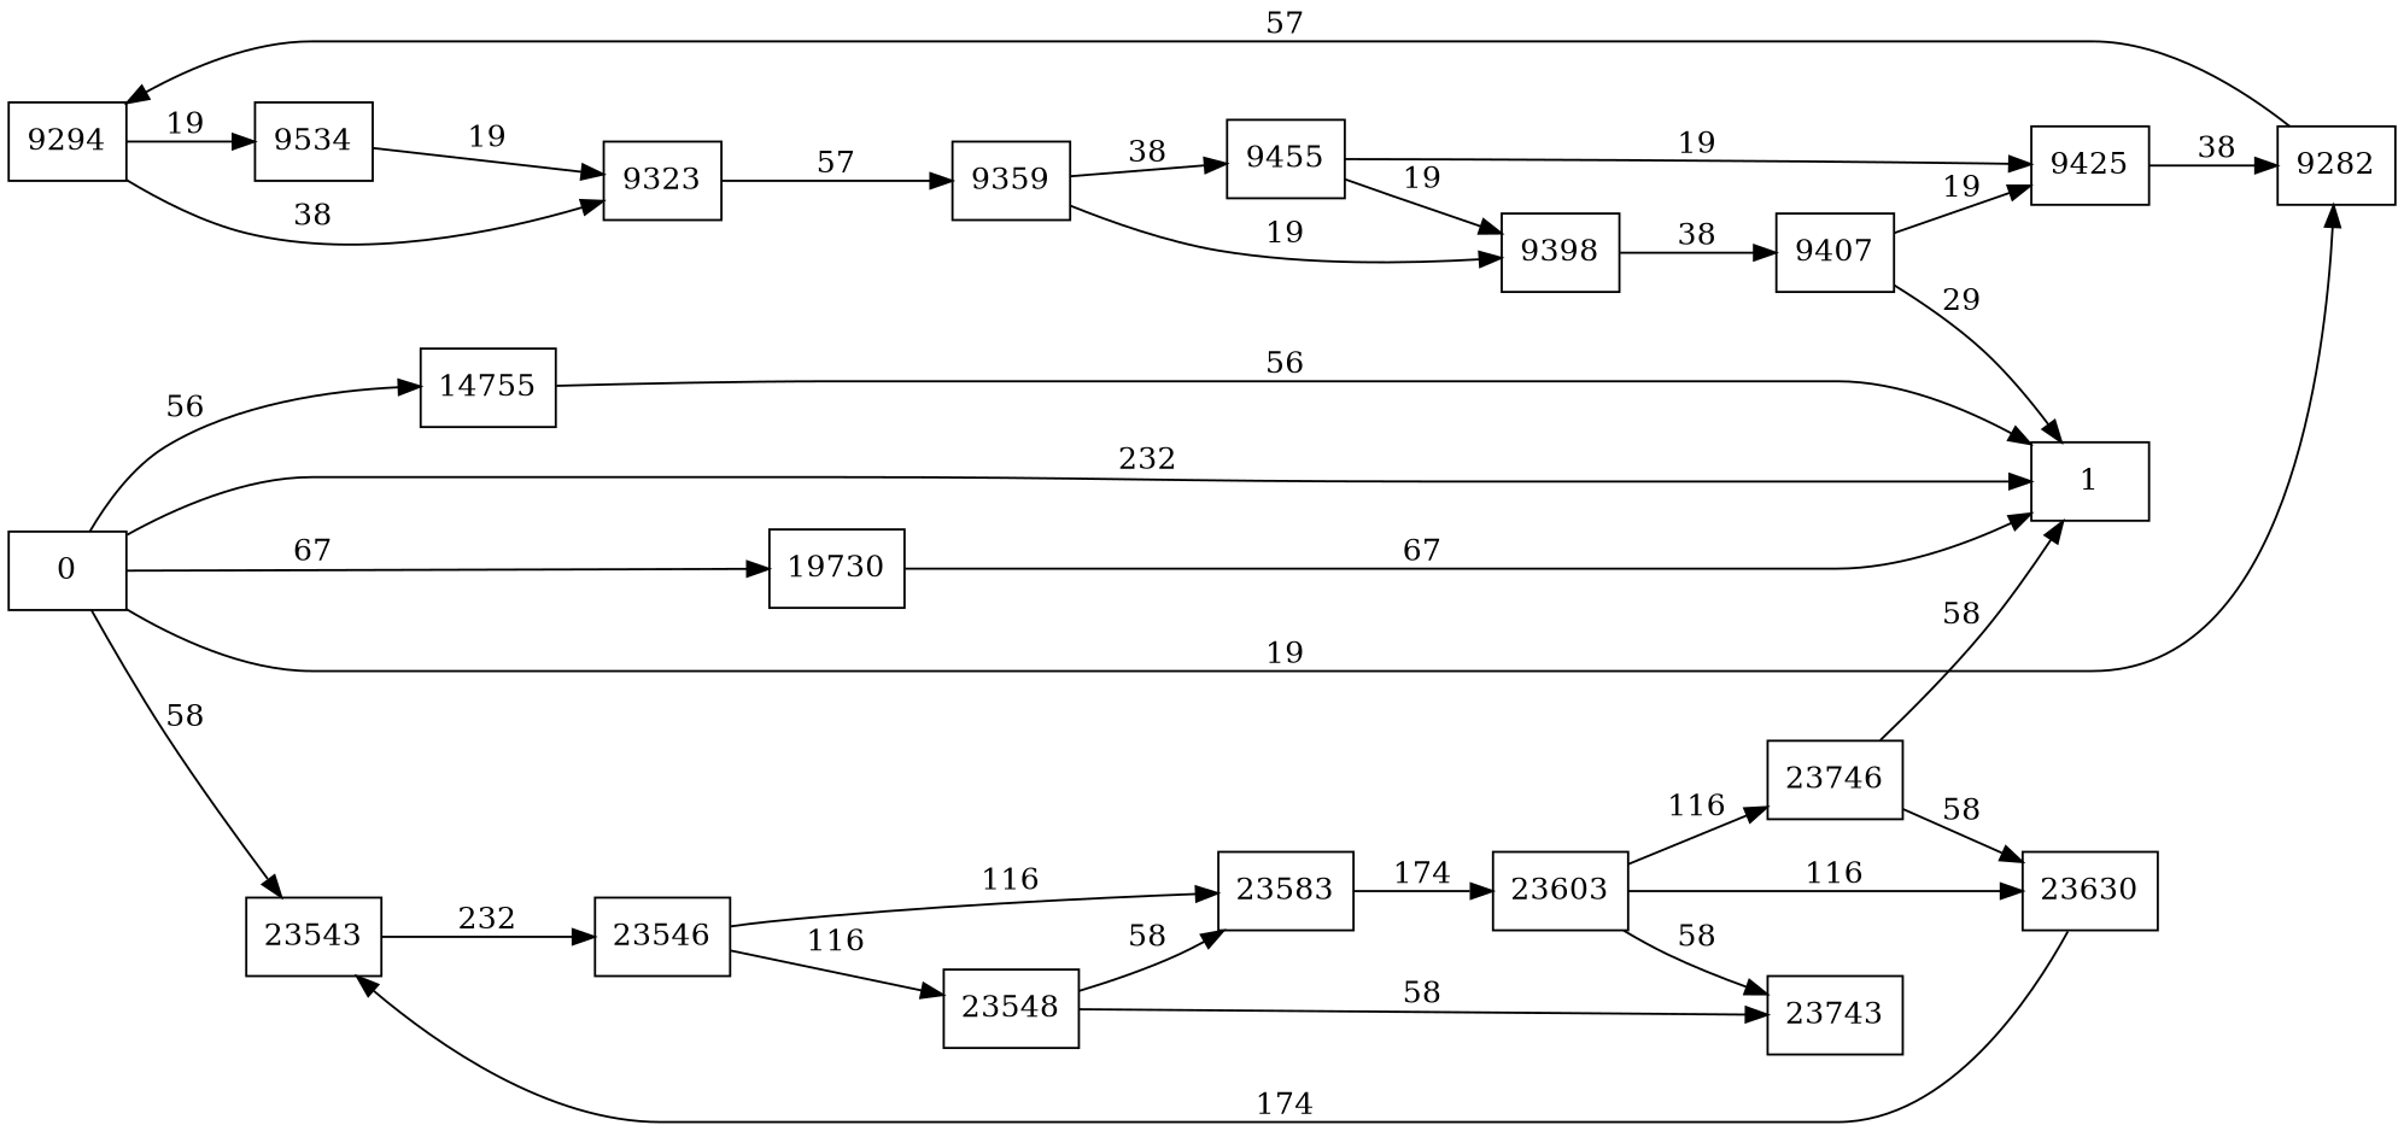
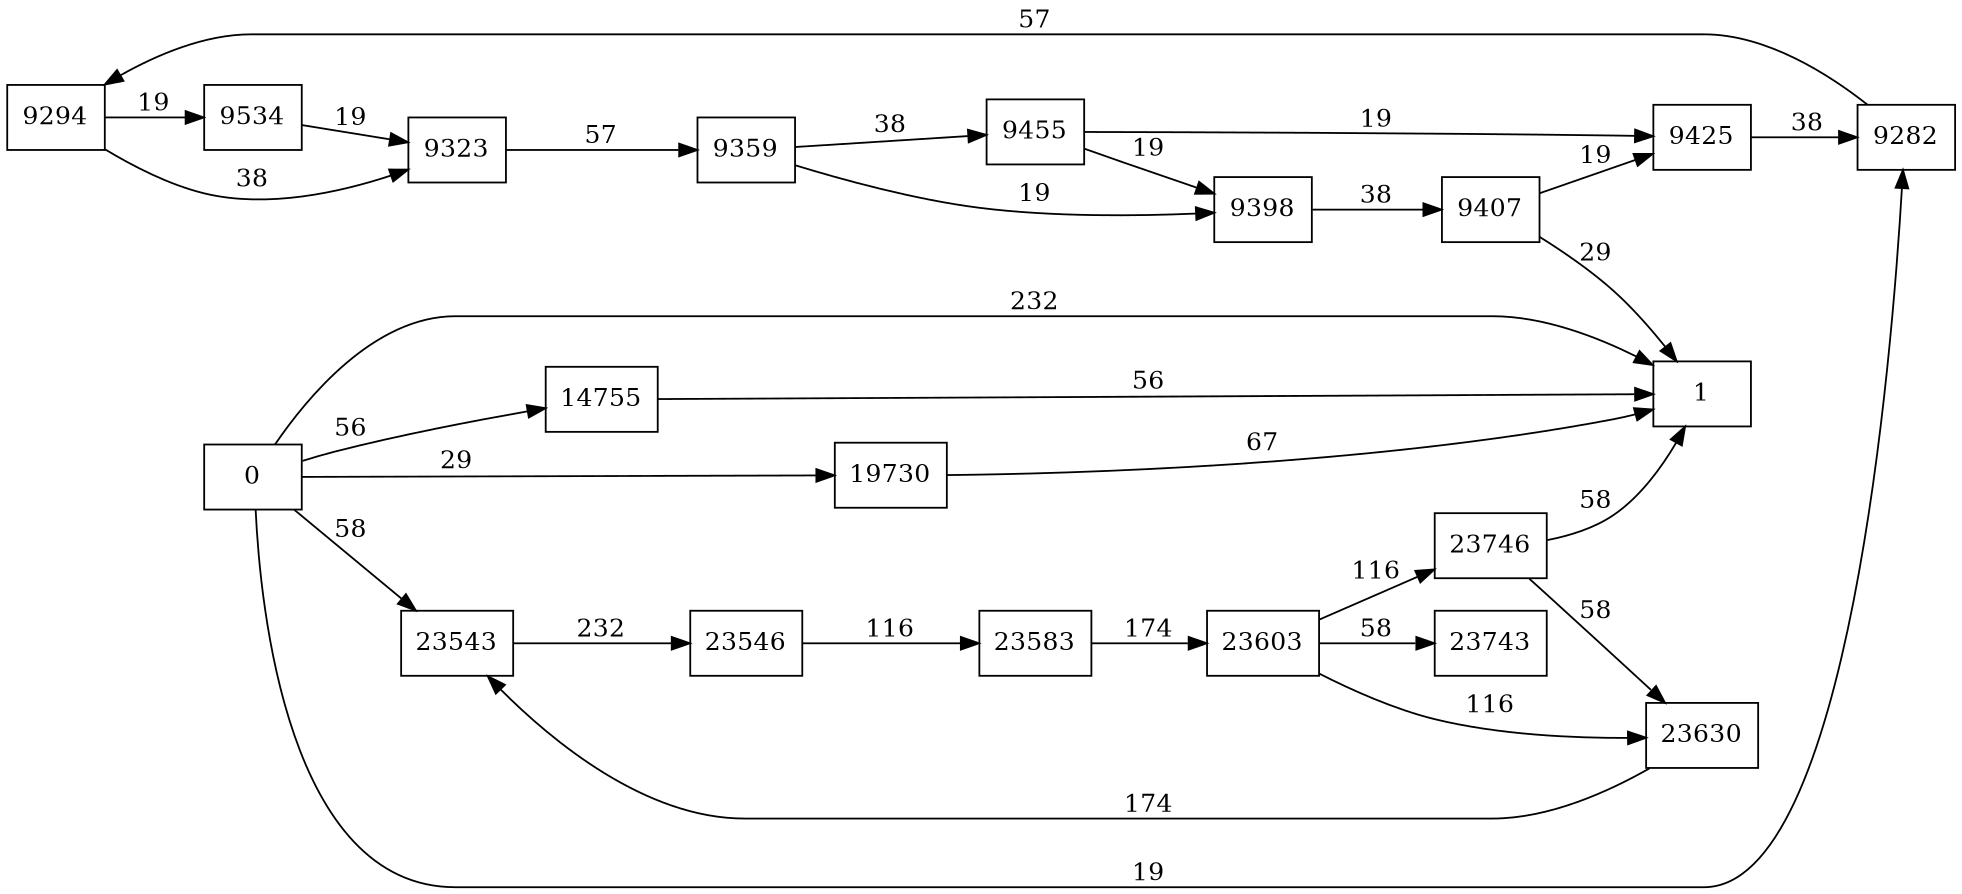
  digraph {
    rankdir=LR
    node [shape=rectangle]
    n1 [label=9294]
    9282
    9323
    9534
    9359
    9398
    9455
    9407
    9425
    1
    14755
    19730
    23543
    23546
-   23548
    23583
    23743
    23603
    23746
    23630
    0
    n1 -> 9323 [label=38]
    n1 -> 9534 [label=19]
    9282 -> n1 [label=57]
    9323 -> 9359 [label=57]
    9534 -> 9323 [label=19]
    9359 -> 9398 [label=19]
    9359 -> 9455 [label=38]
    9398 -> 9407 [label=38]
    9455 -> 9398 [label=19]
    9455 -> 9425 [label=19]
    9407 -> 9425 [label=19]
    9407 -> 1 [label=29]
    9425 -> 9282 [label=38]
    14755 -> 1 [label=56]
    19730 -> 1 [label=67]
    23543 -> 23546 [label=232]
-   23546 -> 23548 [label=116]
    23546 -> 23583 [label=116]
-   23548 -> 23583 [label=58]
-   23548 -> 23743 [label=58]
    23583 -> 23603 [label=174]
    23603 -> 23743 [label=58]
    23603 -> 23746 [label=116]
    23603 -> 23630 [label=116]
    23746 -> 1 [label=58]
    23746 -> 23630 [label=58]
    23630 -> 23543 [label=174]
    0 -> 9282 [label=19]
    0 -> 1 [label=232]
    0 -> 14755 [label=56]
-   0 -> 19730 [label=67]
+   0 -> 19730 [label=29]
    0 -> 23543 [label=58]
  }
